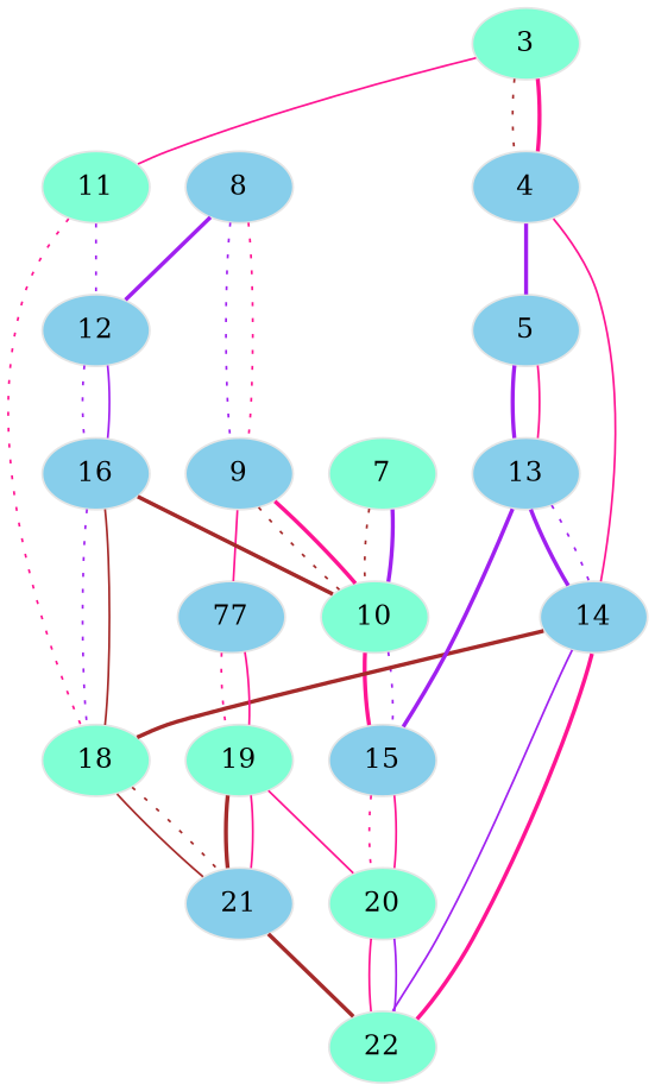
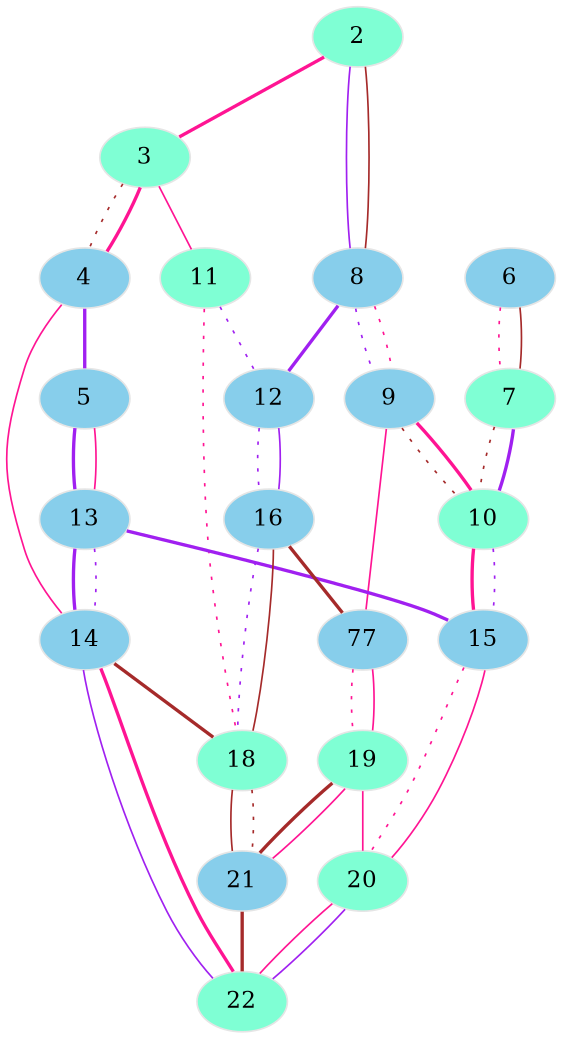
  graph {
    node [color=gray90 fillcolor=skyblue style=filled]
    edge [color=deeppink style=solid]
+   2 [fillcolor=aquamarine]
    3 [fillcolor=aquamarine]
    8
    7 [fillcolor=aquamarine]
    10 [fillcolor=aquamarine]
    4
    11 [fillcolor=aquamarine]
    9
    12
    5
    14
    18 [fillcolor=aquamarine]
    13
    22 [fillcolor=aquamarine]
+   6
    15
    n17 [label=77]
    16
    19 [fillcolor=aquamarine]
    20 [fillcolor=aquamarine]
    21
+   2 -- 3 [style=bold]
+   2 -- 8 [color=purple]
+   2 -- 8 [color=brown]
    3 -- 4 [color=brown style=dotted]
    3 -- 4 [style=bold]
    3 -- 11
    8 -- 9 [color=purple style=dotted]
    8 -- 9 [style=dotted]
    8 -- 12 [color=purple style=bold]
    7 -- 10 [color=brown style=dotted]
    7 -- 10 [color=purple style=bold]
    10 -- 15 [style=bold]
    10 -- 15 [color=purple style=dotted]
    4 -- 5 [color=purple style=bold]
    4 -- 14
    11 -- 12 [color=purple style=dotted]
    11 -- 18 [style=dotted]
    9 -- 10 [color=brown style=dotted]
    9 -- 10 [style=bold]
    9 -- n17
    12 -- 16 [color=purple style=dotted]
    12 -- 16 [color=purple]
    5 -- 13 [color=purple style=bold]
    5 -- 13
    14 -- 18 [color=brown style=bold]
    14 -- 22 [color=purple]
    14 -- 22 [style=bold]
    18 -- 21 [color=brown]
    18 -- 21 [color=brown style=dotted]
    13 -- 14 [color=purple style=bold]
    13 -- 14 [color=purple style=dotted]
    13 -- 15 [color=purple style=bold]
+   6 -- 7 [style=dotted]
+   6 -- 7 [color=brown]
    15 -- 20 [style=dotted]
    15 -- 20
    n17 -- 19 [style=dotted]
    n17 -- 19
    16 -- 18 [color=purple style=dotted]
    16 -- 18 [color=brown]
-   16 -- 10 [color=brown style=bold]
+   16 -- n17 [color=brown style=bold]
    19 -- 20
    19 -- 21 [color=brown style=bold]
    19 -- 21
    20 -- 22
    20 -- 22 [color=purple]
    21 -- 22 [color=brown style=bold]
  }
